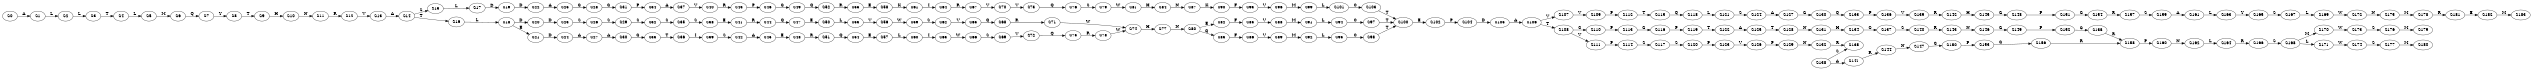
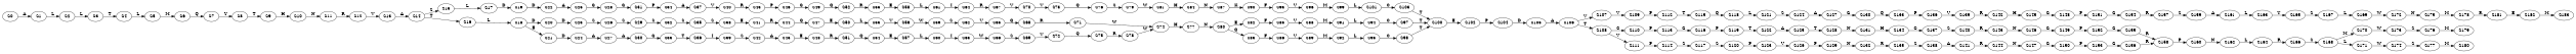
  strict digraph {
    rankdir=LR
    S0
    S1
    S2
    S3
    S4
    S5
    S6
    S7
    S8
    S9
    S10
    S11
    S12
    S13
    S14
    S15
    S16
    S17
    S18
    S19
    S20
    S21
    S22
    S23
    S24
    S25
    S26
    S27
    S28
    S29
    S30
    S31
    S32
    S33
    S34
    S35
    S36
    S37
    S38
    S39
    S40
    S41
    S42
    S43
    S44
    S45
    S46
    S47
    S48
    S49
    S50
    S51
    S52
    S53
    S54
    S55
    S56
    S57
    S58
    S59
    S60
    S61
    S62
    S63
    S64
    S65
    S66
    S67
    S68
    S69
    S70
    S71
    S72
    S73
    S74
    S75
    S76
    S77
    S78
    S79
    S80
    S81
    S82
    S83
    S84
    S85
    S86
    S87
    S88
    S89
    S90
    S91
    S92
    S93
    S94
    S95
    S96
    S97
    S98
    S99
    S100
    S101
    S102
    S103
    S104
    S105
    S106
    S107
    S108
    S109
    S110
    S111
    S112
    S113
    S114
    S115
    S116
    S117
    S118
    S119
    S120
    S121
    S122
    S123
    S124
    S125
    S126
    S127
    S128
    S129
    S130
    S131
    S132
    S133
    S134
    S135
    S136
    S137
    S138
    S139
    S140
    S141
    S142
    S143
    S144
    S145
    S146
    S147
    S148
    S149
    S150
    S151
    S152
    S153
    S154
    S155
    S156
    S157
    S158
    S159
    S160
    S161
    S162
    S163
    S164
    S165
    S166
    S167
    S168
    S169
    S170
    S171
    S172
    S173
    S174
    S175
    S176
    S177
    S178
    S179
    S180
    S181
    S182
    S183
    S0 -> S1 [label=A]
    S1 -> S2 [label=L]
    S2 -> S3 [label=L]
    S3 -> S4 [label=T]
    S4 -> S5 [label=L]
    S5 -> S6 [label=M]
    S6 -> S7 [label=Q]
    S7 -> S8 [label=Y]
    S8 -> S9 [label=T]
    S9 -> S10 [label=H]
    S10 -> S11 [label=N]
    S11 -> S12 [label=R]
    S12 -> S13 [label=V]
    S13 -> S14 [label=A]
    S14 -> S15 [label=S]
    S14 -> S16 [label=T]
    S15 -> S17 [label=L]
    S16 -> S18 [label=L]
    S17 -> S19 [label=D]
    S18 -> S20 [label=D]
    S18 -> S21 [label=E]
    S19 -> S22 [label=D]
    S20 -> S23 [label=D]
    S21 -> S24 [label=D]
    S22 -> S25 [label=A]
    S23 -> S26 [label=S]
    S24 -> S27 [label=A]
    S25 -> S28 [label=G]
    S26 -> S29 [label=S]
    S27 -> S30 [label=A]
    S28 -> S31 [label=G]
    S29 -> S32 [label=S]
    S30 -> S33 [label=G]
    S31 -> S34 [label=P]
    S32 -> S35 [label=S]
    S33 -> S36 [label=T]
    S34 -> S37 [label=A]
    S35 -> S38 [label=S]
    S36 -> S39 [label=I]
    S37 -> S40 [label=V]
    S38 -> S41 [label=E]
    S39 -> S42 [label=S]
    S40 -> S43 [label=R]
    S41 -> S44 [label=R]
    S42 -> S45 [label=A]
    S43 -> S46 [label=P]
    S44 -> S47 [label=Q]
    S45 -> S48 [label=E]
    S46 -> S49 [label=G]
    S47 -> S50 [label=E]
    S48 -> S51 [label=R]
    S49 -> S52 [label=Q]
    S50 -> S53 [label=L]
    S51 -> S54 [label=Q]
    S52 -> S55 [label=R]
    S53 -> S56 [label=V]
    S54 -> S57 [label=E]
    S55 -> S58 [label=E]
    S56 -> S59 [label=W]
    S57 -> S60 [label=L]
-   S58 -> S61 [label=K]
+   S58 -> S61 [label=L]
    S59 -> S62 [label=S]
    S60 -> S63 [label=I]
    S61 -> S64 [label=I]
    S62 -> S65 [label=V]
    S63 -> S66 [label=W]
    S64 -> S67 [label=R]
    S65 -> S68 [label=Q]
    S66 -> S69 [label=S]
    S67 -> S70 [label=V]
    S68 -> S71 [label=R]
    S69 -> S72 [label=V]
    S70 -> S73 [label=V]
    S71 -> S74 [label=W]
    S72 -> S75 [label=Q]
    S73 -> S76 [label=Q]
    S74 -> S77 [label=H]
    S75 -> S78 [label=R]
    S76 -> S79 [label=S]
    S77 -> S80 [label=N]
    S78 -> S74 [label=W]
    S79 -> S81 [label=W]
    S80 -> S82 [label=E]
    S80 -> S83 [label=Q]
    S81 -> S84 [label=H]
    S82 -> S85 [label=F]
    S83 -> S86 [label=F]
    S84 -> S87 [label=N]
    S85 -> S88 [label=V]
    S86 -> S89 [label=V]
    S87 -> S90 [label=K]
    S88 -> S91 [label=M]
    S89 -> S92 [label=M]
    S90 -> S93 [label=F]
    S91 -> S94 [label=L]
    S92 -> S95 [label=L]
    S93 -> S96 [label=V]
    S94 -> S97 [label=C]
    S95 -> S98 [label=C]
    S96 -> S99 [label=M]
    S97 -> S100 [label=T]
    S98 -> S100 [label=T]
    S99 -> S101 [label=L]
    S100 -> S102 [label=E]
    S101 -> S103 [label=C]
    S102 -> S104 [label=P]
    S103 -> S100 [label=T]
    S104 -> S105 [label=D]
    S105 -> S106 [label=A]
    S106 -> S107 [label=V]
    S106 -> S108 [label=T]
    S107 -> S109 [label=V]
    S108 -> S110 [label=C]
    S108 -> S111 [label=V]
    S109 -> S112 [label=P]
    S110 -> S113 [label=P]
    S111 -> S114 [label=P]
    S112 -> S115 [label=T]
    S113 -> S116 [label=G]
    S114 -> S117 [label=S]
    S115 -> S118 [label=Q]
    S116 -> S119 [label=P]
    S117 -> S120 [label=S]
    S118 -> S121 [label=L]
    S119 -> S122 [label=T]
    S120 -> S123 [label=P]
    S121 -> S124 [label=S]
    S122 -> S125 [label=A]
    S123 -> S126 [label=V]
    S124 -> S127 [label=A]
    S125 -> S128 [label=T]
    S126 -> S129 [label=P]
    S127 -> S130 [label=G]
    S128 -> S131 [label=N]
    S129 -> S132 [label=N]
    S130 -> S133 [label=Q]
    S131 -> S134 [label=H]
    S132 -> S135 [label=R]
    S133 -> S136 [label=P]
    S134 -> S137 [label=G]
-   S138 -> S135 [label=S]
+   S135 -> S138 [label=S]
    S136 -> S139 [label=V]
    S137 -> S140 [label=S]
    S138 -> S141 [label=A]
    S139 -> S142 [label=R]
    S140 -> S143 [label=R]
    S141 -> S144 [label=R]
    S142 -> S145 [label=H]
    S143 -> S146 [label=N]
    S144 -> S147 [label=N]
    S145 -> S148 [label=G]
    S146 -> S149 [label=G]
    S147 -> S150 [label=G]
    S148 -> S151 [label=P]
    S149 -> S152 [label=P]
    S150 -> S153 [label=P]
    S151 -> S154 [label=G]
    S152 -> S155 [label=G]
    S153 -> S156 [label=G]
    S154 -> S157 [label=R]
    S155 -> S158 [label=R]
    S156 -> S158 [label=R]
    S157 -> S159 [label=S]
    S158 -> S160 [label=P]
    S159 -> S161 [label=A]
    S160 -> S162 [label=N]
    S161 -> S163 [label=L]
    S162 -> S164 [label=L]
    S163 -> S165 [label=Y]
    S164 -> S166 [label=R]
    S165 -> S167 [label=S]
    S166 -> S168 [label=S]
    S167 -> S169 [label=L]
    S168 -> S170 [label=M]
    S168 -> S171 [label=L]
    S169 -> S172 [label=W]
    S170 -> S173 [label=W]
    S171 -> S174 [label=W]
    S172 -> S175 [label=N]
    S173 -> S176 [label=S]
    S174 -> S177 [label=S]
    S175 -> S178 [label=M]
    S176 -> S179 [label=M]
    S177 -> S180 [label=M]
    S178 -> S181 [label=R]
    S181 -> S182 [label=E]
    S182 -> S183 [label=M]
  }
